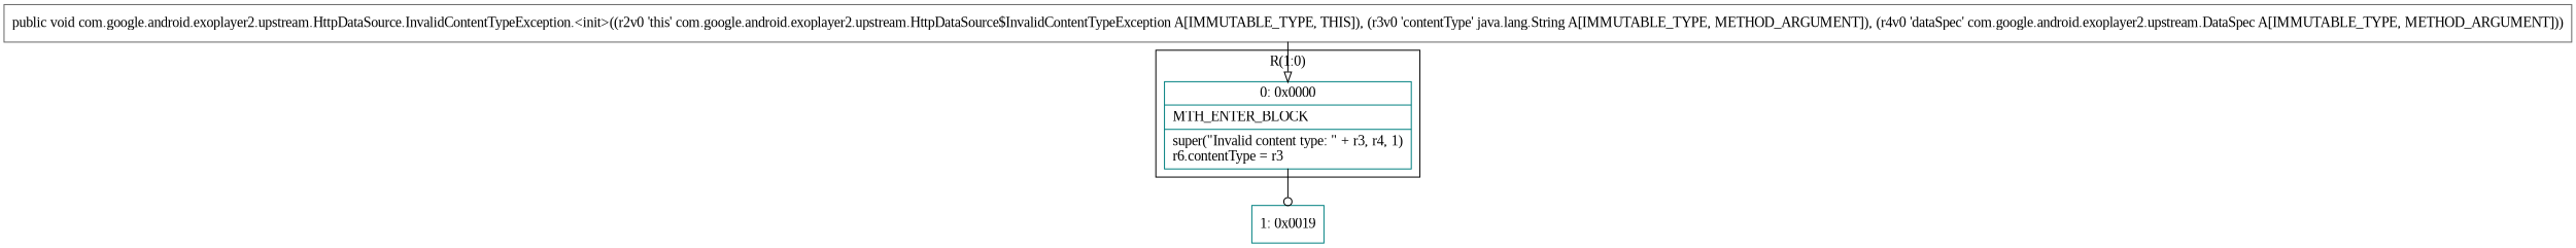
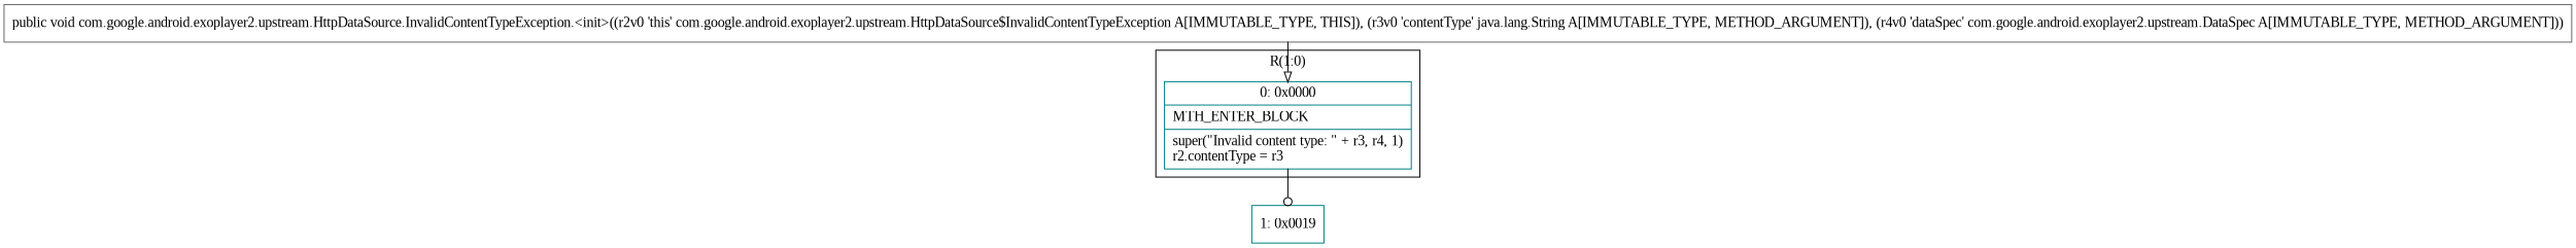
  digraph {
    fontname="Liberation Serif"
    node [color=teal shape=record fontname="Liberation Serif"]
    edge [style=solid fontname="Liberation Serif"]
-   n1 [label="{0\:\ 0x0000|MTH_ENTER_BLOCK\l|super(\"Invalid content type: \" + r3, r4, 1)\lr6.contentType = r3\l}"]
+   n1 [label="{0\:\ 0x0000|MTH_ENTER_BLOCK\l|super(\"Invalid content type: \" + r3, r4, 1)\lr2.contentType = r3\l}"]
    n2 [label="{1\:\ 0x0019}"]
    n3 [label="{public void com.google.android.exoplayer2.upstream.HttpDataSource.InvalidContentTypeException.\<init\>((r2v0 'this' com.google.android.exoplayer2.upstream.HttpDataSource$InvalidContentTypeException A[IMMUTABLE_TYPE, THIS]), (r3v0 'contentType' java.lang.String A[IMMUTABLE_TYPE, METHOD_ARGUMENT]), (r4v0 'dataSpec' com.google.android.exoplayer2.upstream.DataSpec A[IMMUTABLE_TYPE, METHOD_ARGUMENT])) }" color=gray40]
    subgraph cluster_1 {
      label="R(1:0)"
      n1
    }
    n1 -> n2 [arrowhead=odot]
    n3 -> n1 [arrowhead=onormal]
  }
